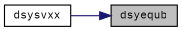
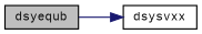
  digraph {
    rankdir=RL
    fontname="IBM Plex Mono"
    node [color=black fontname="IBM Plex Mono" fontsize=10 shape=record style=filled]
    n1 [fillcolor=grey75 fontcolor=black height=0.2 label=dsyequb width=0.4]
    n2 [fillcolor=white height=0.2 label=dsysvxx width=0.4]
-   n1 -> n2 [color=midnightblue dir=back fontname="IBM Plex Mono" fontsize=10 labelfontname=Helvetica labelfontsize=10 style=solid]
+   n2 -> n1 [color=midnightblue dir=back fontname="IBM Plex Mono" fontsize=10 labelfontname=Helvetica labelfontsize=10 style=solid]
  }
